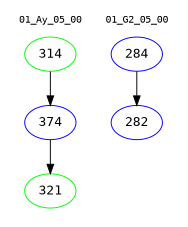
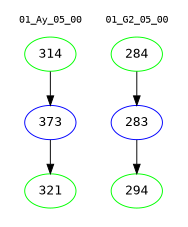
  digraph {
    fontname="DejaVu Sans Mono"
    node [color=green fontname="DejaVu Sans Mono"]
    edge [color=black fontname="DejaVu Sans Mono"]
    n1 [label=314]
-   n2 [color=blue label=374]
+   n2 [color=blue label=373]
    n3 [label=321]
-   n4 [color=blue label=284]
-   n5 [color=blue label=282]
+   n4 [label=284]
+   n5 [color=blue label=283]
+   n6 [label=294]
    subgraph cluster_1 {
      color=white
      fontsize=10
      label="01_Ay_05_00"
      n1
      n2
      n3
    }
    subgraph cluster_2 {
      color=white
      fontsize=10
      label="01_G2_05_00"
      n4
      n5
+     n6
    }
    n1 -> n2
    n2 -> n3
    n4 -> n5
+   n5 -> n6
  }
